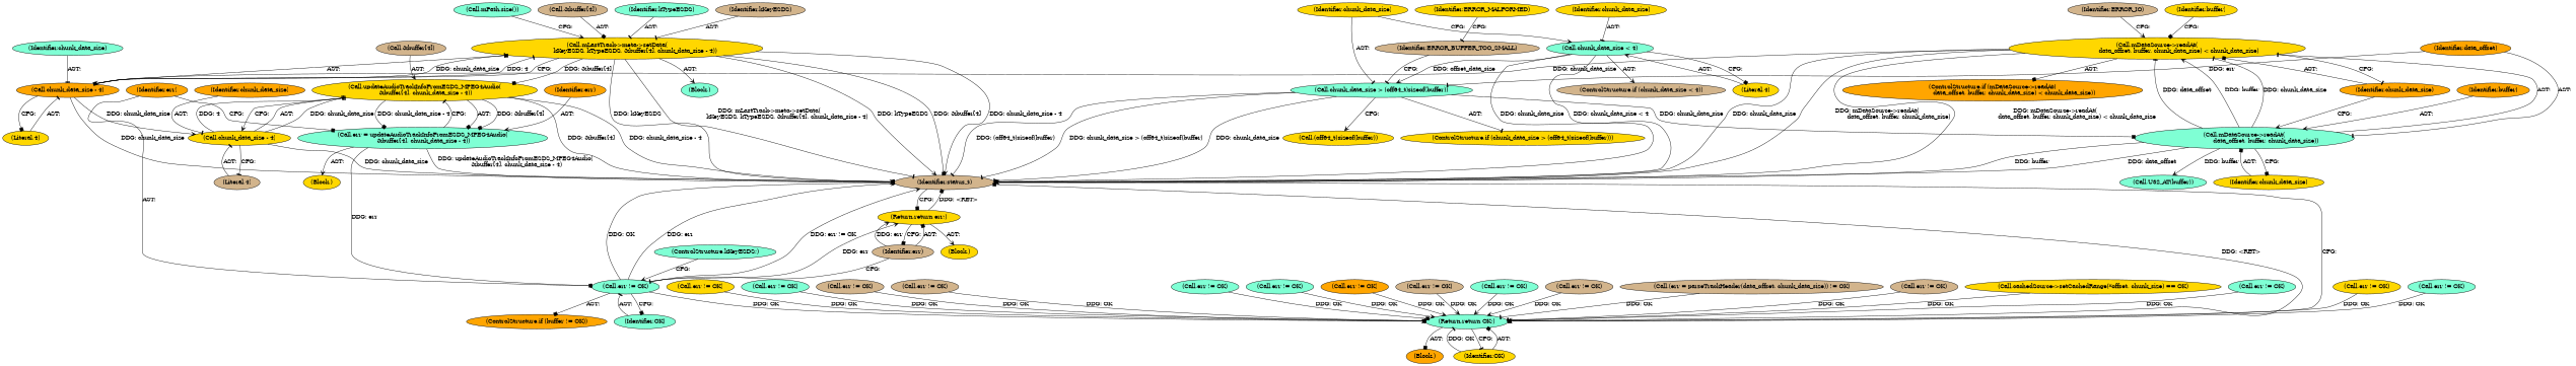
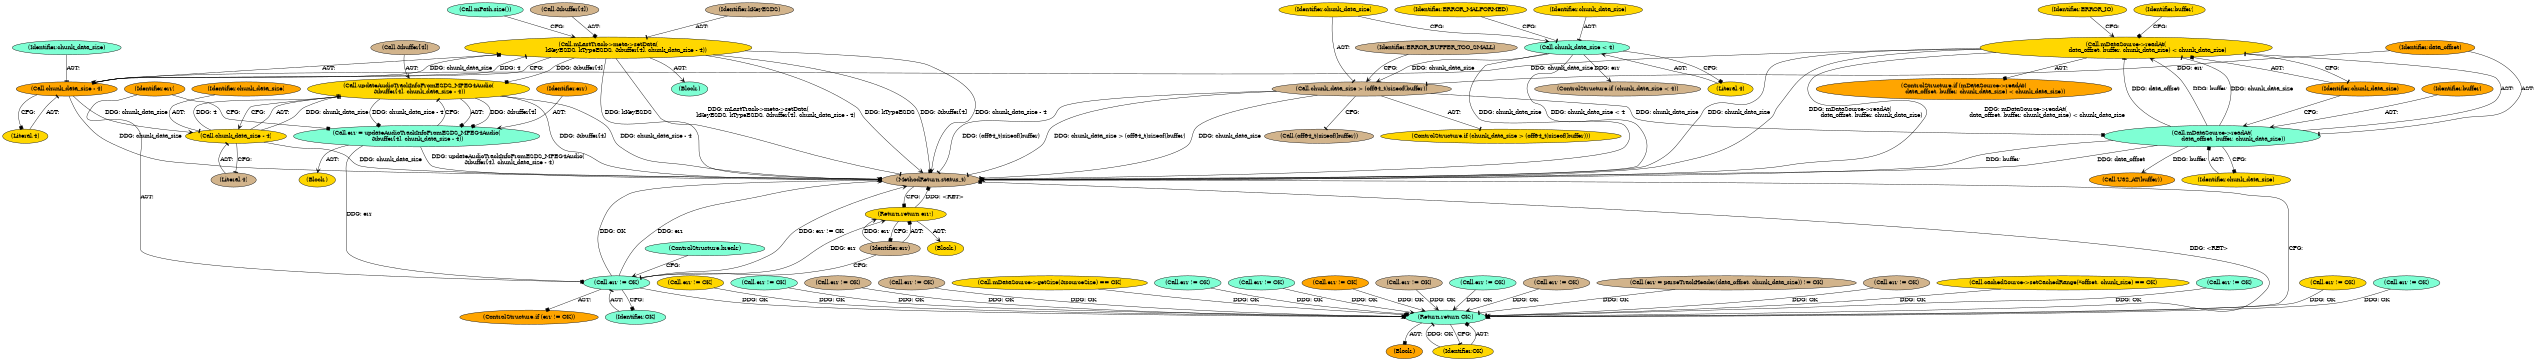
  digraph {
    node [fillcolor=gold style=filled]
    edge [arrowhead=tee]
    n1 [label="(Call,updateAudioTrackInfoFromESDS_MPEG4Audio(\n &buffer[4], chunk_data_size - 4))"]
    n2 [label="(Call,chunk_data_size - 4)"]
    n3 [fillcolor=aquamarine label="(Call,err = updateAudioTrackInfoFromESDS_MPEG4Audio(\n &buffer[4], chunk_data_size - 4))"]
-   n4 [fillcolor=tan label="(Identifier,status_t)"]
+   n4 [fillcolor=tan label="(MethodReturn,status_t)"]
    n5 [fillcolor=tan label="(Literal,4)"]
    n6 [fillcolor=aquamarine label="(Call,err != OK)"]
    n7 [label="(Block,)"]
    n8 [label="(Return,return err;)"]
    n9 [fillcolor=aquamarine label="(Return,return OK;)"]
    n10 [label="(Call,mLastTrack->meta->setData(\n                    kKeyESDS, kTypeESDS, &buffer[4], chunk_data_size - 4))"]
    n11 [fillcolor=orange label="(Call,chunk_data_size - 4)"]
    n12 [fillcolor=aquamarine label="(Block,)"]
    n13 [label="(Literal,4)"]
    n14 [label="(Call,mDataSource->readAt(\n                        data_offset, buffer, chunk_data_size) < chunk_data_size)"]
    n15 [fillcolor=orange label="(ControlStructure,if (mDataSource->readAt(\n                        data_offset, buffer, chunk_data_size) < chunk_data_size))"]
    n16 [fillcolor=orange label="(Identifier,chunk_data_size)"]
    n17 [fillcolor=aquamarine label="(Call,mDataSource->readAt(\n                        data_offset, buffer, chunk_data_size))"]
-   n18 [fillcolor=aquamarine label="(Call,U32_AT(buffer))"]
+   n18 [fillcolor=orange label="(Call,U32_AT(buffer))"]
    n19 [label="(Identifier,chunk_data_size)"]
-   n20 [fillcolor=aquamarine label="(Call,chunk_data_size > (off64_t)sizeof(buffer))"]
-   n21 [label="(Call,(off64_t)sizeof(buffer))"]
+   n20 [fillcolor=tan label="(Call,chunk_data_size > (off64_t)sizeof(buffer))"]
+   n21 [fillcolor=tan label="(Call,(off64_t)sizeof(buffer))"]
    n22 [label="(ControlStructure,if (chunk_data_size > (off64_t)sizeof(buffer)))"]
    n23 [fillcolor=aquamarine label="(Call,chunk_data_size < 4)"]
    n24 [label="(Literal,4)"]
    n25 [fillcolor=tan label="(ControlStructure,if (chunk_data_size < 4))"]
-   n26 [fillcolor=orange label="(ControlStructure,if (buffer != OK))"]
+   n26 [fillcolor=orange label="(ControlStructure,if (err != OK))"]
    n27 [fillcolor=aquamarine label="(Identifier,OK)"]
    n28 [fillcolor=tan label="(Identifier,err)"]
    n29 [label="(Block,)"]
    n30 [fillcolor=orange label="(Block,)"]
    n31 [label="(Identifier,OK)"]
    n32 [label="(Call,err != OK)"]
    n33 [fillcolor=orange label="(Identifier,err)"]
-   n34 [fillcolor=aquamarine label="(Identifier,kTypeESDS)"]
    n35 [fillcolor=tan label="(Identifier,kKeyESDS)"]
    n36 [fillcolor=aquamarine label="(Call,mPath.size())"]
    n37 [fillcolor=aquamarine label="(Call,err != OK)"]
    n38 [label="(Call,err != OK)"]
    n39 [fillcolor=aquamarine label="(Call,err != OK)"]
    n40 [fillcolor=orange label="(Identifier,buffer)"]
    n41 [label="(Identifier,chunk_data_size)"]
    n42 [fillcolor=tan label="(Call,&buffer[4])"]
    n43 [fillcolor=orange label="(Identifier,chunk_data_size)"]
    n44 [fillcolor=tan label="(Identifier,ERROR_BUFFER_TOO_SMALL)"]
    n45 [fillcolor=tan label="(Call,&buffer[4])"]
    n46 [fillcolor=aquamarine label="(Identifier,chunk_data_size)"]
    n47 [fillcolor=tan label="(Call,err != OK)"]
    n48 [fillcolor=tan label="(Call,err != OK)"]
-   n49 [fillcolor=aquamarine label="(ControlStructure,kKeyESDS;)"]
+   n49 [fillcolor=aquamarine label="(ControlStructure,break;)"]
+   n50 [label="(Call,mDataSource->getSize(&sourceSize) == OK)"]
    n51 [fillcolor=aquamarine label="(Call,err != OK)"]
    n52 [fillcolor=aquamarine label="(Call,err != OK)"]
-   n53 [fillcolor=tan label="(Identifier,ERROR_IO)"]
+   n53 [label="(Identifier,ERROR_IO)"]
    n54 [fillcolor=orange label="(Call,err != OK)"]
    n55 [fillcolor=tan label="(Call,err != OK)"]
    n56 [fillcolor=aquamarine label="(Call,err != OK)"]
    n57 [fillcolor=tan label="(Call,err != OK)"]
    n58 [fillcolor=orange label="(Identifier,data_offset)"]
    n59 [fillcolor=tan label="(Call,(err = parseTrackHeader(data_offset, chunk_data_size)) != OK)"]
    n60 [fillcolor=tan label="(Call,err != OK)"]
    n61 [label="(Identifier,buffer)"]
    n62 [label="(Identifier,chunk_data_size)"]
    n63 [label="(Call,cachedSource->setCachedRange(*offset, chunk_size) == OK)"]
    n64 [fillcolor=aquamarine label="(Call,err != OK)"]
    n65 [label="(Identifier,ERROR_MALFORMED)"]
    n66 [fillcolor=orange label="(Identifier,err)"]
    n1 -> n2 [arrowhead=vee label="CFG: "]
    n1 -> n3 [arrowhead=box label="AST: "]
    n1 -> n3 [arrowhead=box label="DDG: &buffer[4]"]
    n1 -> n3 [arrowhead=box label="DDG: chunk_data_size - 4"]
    n1 -> n4 [arrowhead=box label="DDG: &buffer[4]"]
    n1 -> n4 [arrowhead=vee label="DDG: chunk_data_size - 4"]
    n2 -> n1 [label="AST: "]
    n2 -> n1 [label="DDG: chunk_data_size"]
    n2 -> n1 [label="DDG: 4"]
    n2 -> n4 [label="DDG: chunk_data_size"]
    n2 -> n5 [label="CFG: "]
    n3 -> n1 [label="CFG: "]
    n3 -> n4 [arrowhead=vee label="DDG: updateAudioTrackInfoFromESDS_MPEG4Audio(\n &buffer[4], chunk_data_size - 4)"]
    n3 -> n6 [arrowhead=box label="DDG: err"]
    n3 -> n7 [arrowhead=vee label="AST: "]
    n4 -> n8 [arrowhead=box label="CFG: "]
    n4 -> n9 [arrowhead=vee label="CFG: "]
    n5 -> n2 [label="AST: "]
    n6 -> n4 [label="DDG: OK"]
    n6 -> n4 [arrowhead=vee label="DDG: err"]
    n6 -> n4 [arrowhead=vee label="DDG: err != OK"]
    n6 -> n8 [arrowhead=vee label="DDG: err"]
    n6 -> n9 [arrowhead=box label="DDG: OK"]
    n6 -> n26 [arrowhead=box label="AST: "]
    n6 -> n27 [arrowhead=box label="CFG: "]
    n8 -> n4 [arrowhead=box label="DDG: <RET>"]
    n8 -> n28 [arrowhead=box label="CFG: "]
    n8 -> n29 [arrowhead=vee label="AST: "]
    n9 -> n4 [arrowhead=box label="DDG: <RET>"]
    n9 -> n30 [arrowhead=box label="AST: "]
    n9 -> n31 [label="CFG: "]
    n10 -> n1 [arrowhead=box label="DDG: &buffer[4]"]
    n10 -> n4 [arrowhead=vee label="DDG: chunk_data_size - 4"]
    n10 -> n4 [label="DDG: kKeyESDS"]
    n10 -> n4 [label="DDG: mLastTrack->meta->setData(\n                    kKeyESDS, kTypeESDS, &buffer[4], chunk_data_size - 4)"]
    n10 -> n4 [arrowhead=vee label="DDG: kTypeESDS"]
    n10 -> n4 [arrowhead=box label="DDG: &buffer[4]"]
    n10 -> n11 [arrowhead=vee label="CFG: "]
    n10 -> n12 [arrowhead=vee label="AST: "]
    n11 -> n2 [arrowhead=vee label="DDG: chunk_data_size"]
    n11 -> n4 [arrowhead=box label="DDG: chunk_data_size"]
    n11 -> n10 [arrowhead=box label="AST: "]
    n11 -> n10 [label="DDG: chunk_data_size"]
    n11 -> n10 [label="DDG: 4"]
    n11 -> n13 [arrowhead=box label="CFG: "]
    n13 -> n11 [label="AST: "]
    n14 -> n4 [arrowhead=vee label="DDG: mDataSource->readAt(\n                        data_offset, buffer, chunk_data_size) < chunk_data_size"]
    n14 -> n4 [arrowhead=box label="DDG: chunk_data_size"]
    n14 -> n4 [arrowhead=vee label="DDG: mDataSource->readAt(\n                        data_offset, buffer, chunk_data_size)"]
    n14 -> n11 [arrowhead=box label="DDG: chunk_data_size"]
    n14 -> n15 [arrowhead=box label="AST: "]
    n14 -> n16 [label="CFG: "]
    n16 -> n14 [arrowhead=box label="AST: "]
    n16 -> n17 [arrowhead=vee label="CFG: "]
    n17 -> n4 [label="DDG: data_offset"]
    n17 -> n4 [label="DDG: buffer"]
    n17 -> n14 [label="AST: "]
    n17 -> n14 [label="DDG: data_offset"]
    n17 -> n14 [arrowhead=vee label="DDG: buffer"]
    n17 -> n14 [label="DDG: chunk_data_size"]
    n17 -> n18 [arrowhead=vee label="DDG: buffer"]
    n17 -> n19 [arrowhead=box label="CFG: "]
    n19 -> n17 [arrowhead=box label="AST: "]
    n20 -> n4 [label="DDG: (off64_t)sizeof(buffer)"]
    n20 -> n4 [label="DDG: chunk_data_size > (off64_t)sizeof(buffer)"]
    n20 -> n4 [label="DDG: chunk_data_size"]
    n20 -> n17 [arrowhead=box label="DDG: chunk_data_size"]
-   n20 -> n21 [arrowhead=vee label="CFG: "]
+   n20 -> n21 [label="CFG: "]
    n20 -> n22 [label="AST: "]
    n23 -> n4 [arrowhead=box label="DDG: chunk_data_size < 4"]
    n23 -> n4 [arrowhead=box label="DDG: chunk_data_size"]
-   n23 -> n20 [arrowhead=vee label="DDG: offset_data_size"]
+   n23 -> n20 [arrowhead=vee label="DDG: chunk_data_size"]
    n23 -> n24 [arrowhead=box label="CFG: "]
-   n23 -> n25 [arrowhead=vee label="AST: "]
+   n23 -> n25 [arrowhead=vee label="DDG: err"]
    n24 -> n23 [arrowhead=vee label="AST: "]
    n27 -> n6 [label="AST: "]
    n28 -> n6 [label="CFG: "]
    n28 -> n8 [arrowhead=box label="AST: "]
    n28 -> n8 [arrowhead=vee label="DDG: err"]
    n31 -> n9 [arrowhead=box label="AST: "]
    n31 -> n9 [label="DDG: OK"]
    n32 -> n9 [arrowhead=box label="DDG: OK"]
    n33 -> n3 [arrowhead=box label="CFG: "]
    n33 -> n6 [label="AST: "]
-   n34 -> n10 [label="AST: "]
    n35 -> n10 [label="AST: "]
    n36 -> n10 [arrowhead=vee label="CFG: "]
    n37 -> n9 [arrowhead=box label="DDG: OK"]
    n38 -> n9 [label="DDG: OK"]
    n39 -> n9 [label="DDG: OK"]
    n40 -> n17 [arrowhead=vee label="AST: "]
    n41 -> n20 [label="AST: "]
    n41 -> n23 [arrowhead=vee label="CFG: "]
    n42 -> n10 [arrowhead=box label="AST: "]
    n43 -> n2 [label="AST: "]
-   n44 -> n20 [label="CFG: "]
+   n44 -> n20 [arrowhead=vee label="CFG: "]
    n45 -> n1 [arrowhead=vee label="AST: "]
    n46 -> n11 [label="AST: "]
    n47 -> n9 [arrowhead=vee label="DDG: OK"]
    n48 -> n9 [arrowhead=box label="DDG: OK"]
    n49 -> n6 [arrowhead=vee label="CFG: "]
+   n50 -> n9 [arrowhead=box label="DDG: OK"]
    n51 -> n9 [arrowhead=box label="DDG: OK"]
    n52 -> n9 [arrowhead=vee label="DDG: OK"]
    n53 -> n14 [arrowhead=vee label="CFG: "]
    n54 -> n9 [arrowhead=vee label="DDG: OK"]
    n55 -> n9 [arrowhead=vee label="DDG: OK"]
    n56 -> n9 [arrowhead=vee label="DDG: OK"]
    n57 -> n9 [arrowhead=vee label="DDG: OK"]
    n58 -> n17 [label="AST: "]
    n58 -> n20 [label="DDG: err"]
    n59 -> n9 [label="DDG: OK"]
    n60 -> n9 [label="DDG: OK"]
    n61 -> n14 [arrowhead=box label="CFG: "]
    n62 -> n23 [label="AST: "]
    n63 -> n9 [label="DDG: OK"]
    n64 -> n9 [arrowhead=vee label="DDG: OK"]
-   n65 -> n44 [label="CFG: "]
+   n65 -> n23 [label="CFG: "]
    n66 -> n3 [arrowhead=vee label="AST: "]
  }
